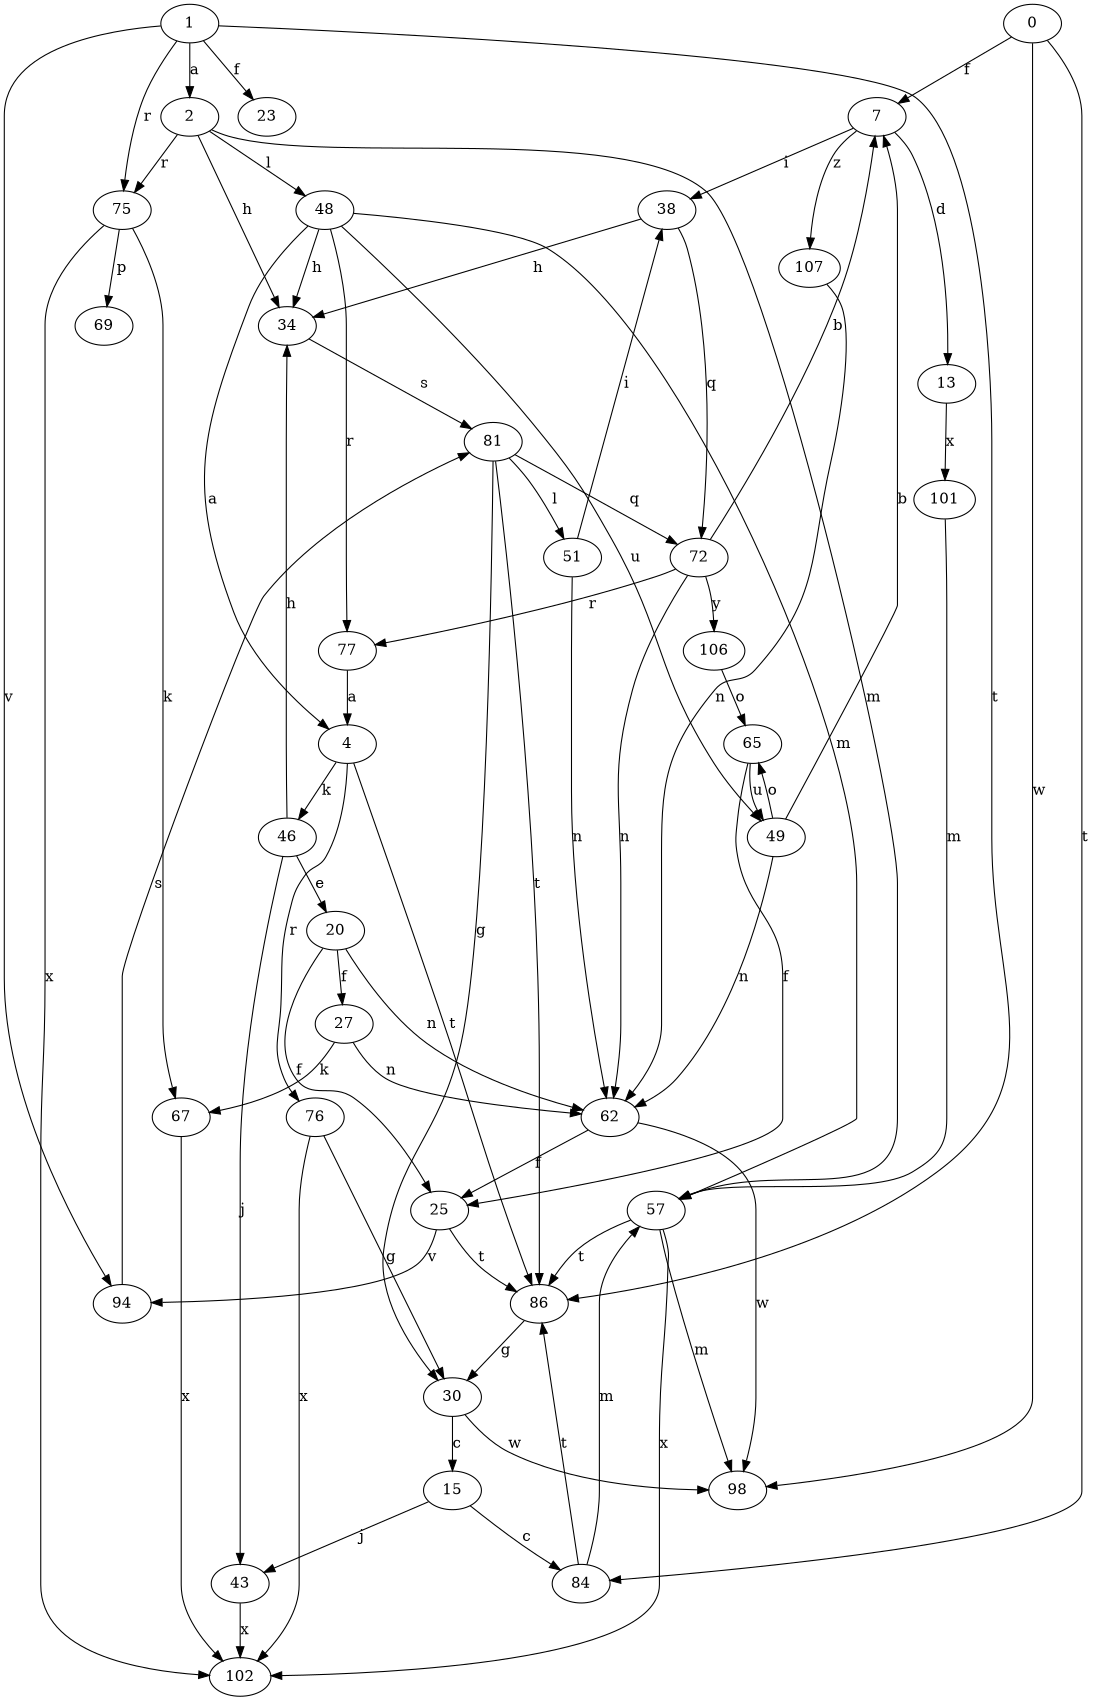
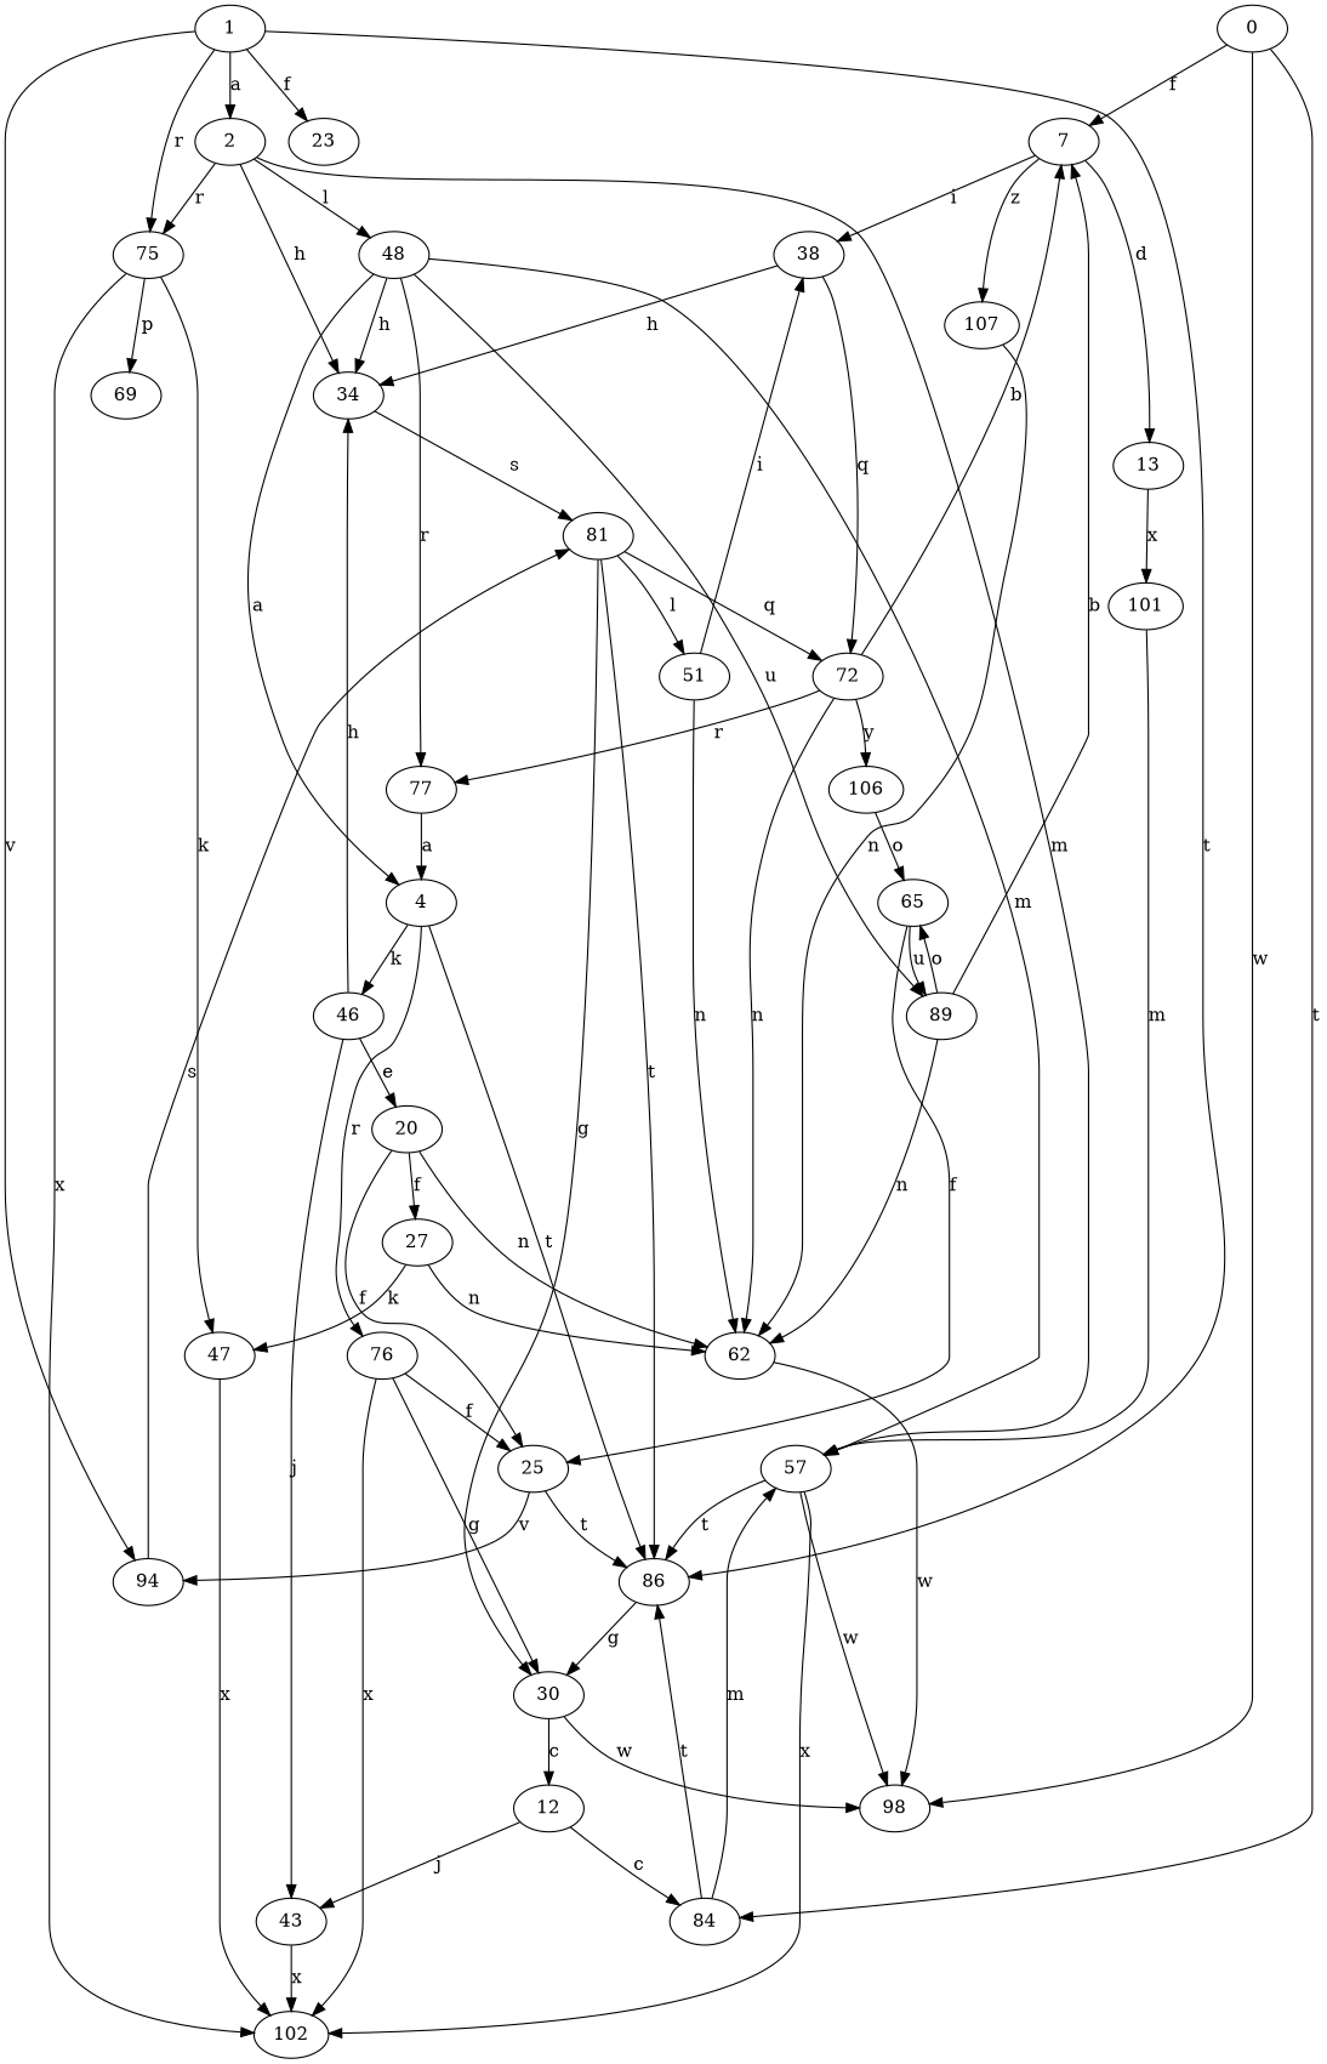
  strict digraph {
    0
    7
    84
    98
    13
    38
    107
    86
    57
    1
    2
    23
    75
    94
    34
    48
    102
-   47 [label=67]
+   47
    69
    30
    81
    4
    77
-   89 [label=49]
+   89
    46
    76
    43
    20
    101
    72
    62
-   12 [label=15]
+   12
    n33 [label=27]
    25
    51
    106
    65
    0 -> 7 [label=f]
    0 -> 84 [label=t]
    0 -> 98 [label=w]
    7 -> 13 [label=d]
    7 -> 38 [label=i]
    7 -> 107 [label=z]
    84 -> 86 [label=t]
    84 -> 57 [label=m]
    13 -> 101 [label=x]
    38 -> 34 [label=h]
    38 -> 72 [label=q]
    107 -> 62 [label=n]
    86 -> 30 [label=g]
-   57 -> 98 [label=m]
+   57 -> 98 [label=w]
    57 -> 86 [label=t]
    57 -> 102 [label=x]
    1 -> 86 [label=t]
    1 -> 2 [label=a]
    1 -> 23 [label=f]
    1 -> 75 [label=r]
    1 -> 94 [label=v]
    2 -> 57 [label=m]
    2 -> 75 [label=r]
    2 -> 34 [label=h]
    2 -> 48 [label=l]
    75 -> 102 [label=x]
    75 -> 47 [label=k]
    75 -> 69 [label=p]
    94 -> 81 [label=s]
    34 -> 81 [label=s]
    48 -> 57 [label=m]
    48 -> 34 [label=h]
    48 -> 4 [label=a]
    48 -> 77 [label=r]
    48 -> 89 [label=u]
    47 -> 102 [label=x]
    30 -> 98 [label=w]
    30 -> 12 [label=c]
    81 -> 86 [label=t]
    81 -> 30 [label=g]
    81 -> 72 [label=q]
    81 -> 51 [label=l]
    4 -> 86 [label=t]
    4 -> 46 [label=k]
    4 -> 76 [label=r]
    77 -> 4 [label=a]
    89 -> 7 [label=b]
    89 -> 62 [label=n]
    89 -> 65 [label=o]
    46 -> 34 [label=h]
    46 -> 43 [label=j]
    46 -> 20 [label=e]
    76 -> 102 [label=x]
    76 -> 30 [label=g]
    43 -> 102 [label=x]
    20 -> 62 [label=n]
    20 -> n33 [label=f]
    20 -> 25 [label=f]
    101 -> 57 [label=m]
    72 -> 7 [label=b]
    72 -> 77 [label=r]
    72 -> 62 [label=n]
    72 -> 106 [label=y]
    62 -> 98 [label=w]
-   62 -> 25 [label=f]
+   76 -> 25 [label=f]
    12 -> 84 [label=c]
    12 -> 43 [label=j]
    n33 -> 47 [label=k]
    n33 -> 62 [label=n]
    25 -> 86 [label=t]
    25 -> 94 [label=v]
    51 -> 38 [label=i]
    51 -> 62 [label=n]
    106 -> 65 [label=o]
    65 -> 89 [label=u]
    65 -> 25 [label=f]
  }
